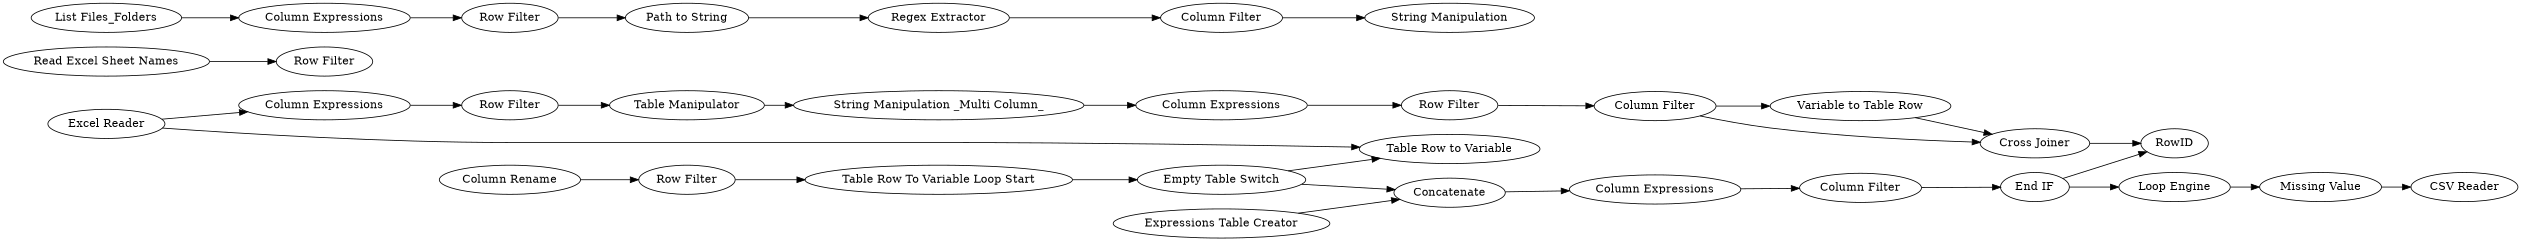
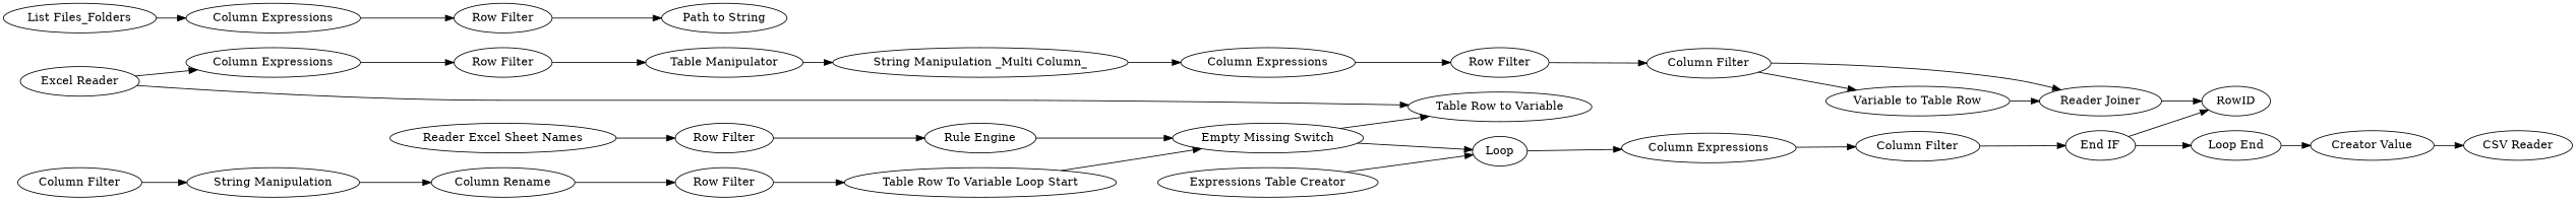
  digraph {
    rankdir=LR
    n1 [label="Table Row To Variable Loop Start"]
-   n2 [label="Empty Table Switch"]
-   n3 [label="Read Excel Sheet Names"]
+   n2 [label="Empty Missing Switch"]
+   n3 [label="Reader Excel Sheet Names"]
    n4 [label="Row Filter"]
+   n5 [label="Rule Engine"]
    n6 [label="Column Expressions"]
    n7 [label="Row Filter"]
    n8 [label="Column Filter"]
    n9 [label="Variable to Table Row"]
-   n10 [label="Cross Joiner"]
+   n10 [label="Reader Joiner"]
    n11 [label="Table Row to Variable"]
    n12 [label="Excel Reader"]
    n13 [label="Column Expressions"]
    n14 [label="Row Filter"]
    n15 [label=RowID]
    n16 [label="List Files_Folders"]
    n17 [label="Column Expressions"]
    n18 [label="Row Filter"]
    n19 [label="Path to String"]
    n20 [label="Row Filter"]
    n21 [label="Expressions Table Creator"]
-   n22 [label=Concatenate]
+   n22 [label=Loop]
    n23 [label="Column Expressions"]
    n24 [label="Column Filter"]
    n25 [label="Table Manipulator"]
    n26 [label="String Manipulation _Multi Column_"]
-   n27 [label="Missing Value"]
+   n27 [label="Creator Value"]
    n28 [label="CSV Reader"]
-   n29 [label="Regex Extractor"]
    n30 [label="End IF"]
-   n31 [label="Loop Engine"]
+   n31 [label="Loop End"]
    n32 [label="Column Filter"]
    n33 [label="String Manipulation"]
    n34 [label="Column Rename"]
    n1 -> n2
    n2 -> n11
    n2 -> n22
    n3 -> n4
+   n4 -> n5
+   n5 -> n2
    n6 -> n7
    n7 -> n8
    n8 -> n9
    n8 -> n10
    n9 -> n10
    n10 -> n15
    n12 -> n11
    n12 -> n13
    n13 -> n14
    n14 -> n25
    n16 -> n17
    n17 -> n18
    n18 -> n19
-   n19 -> n29
    n20 -> n1
    n21 -> n22
    n22 -> n23
    n23 -> n24
    n24 -> n30
    n25 -> n26
    n26 -> n6
    n27 -> n28
-   n29 -> n32
    n30 -> n15
    n30 -> n31
    n31 -> n27
    n32 -> n33
+   n33 -> n34
    n34 -> n20
  }
